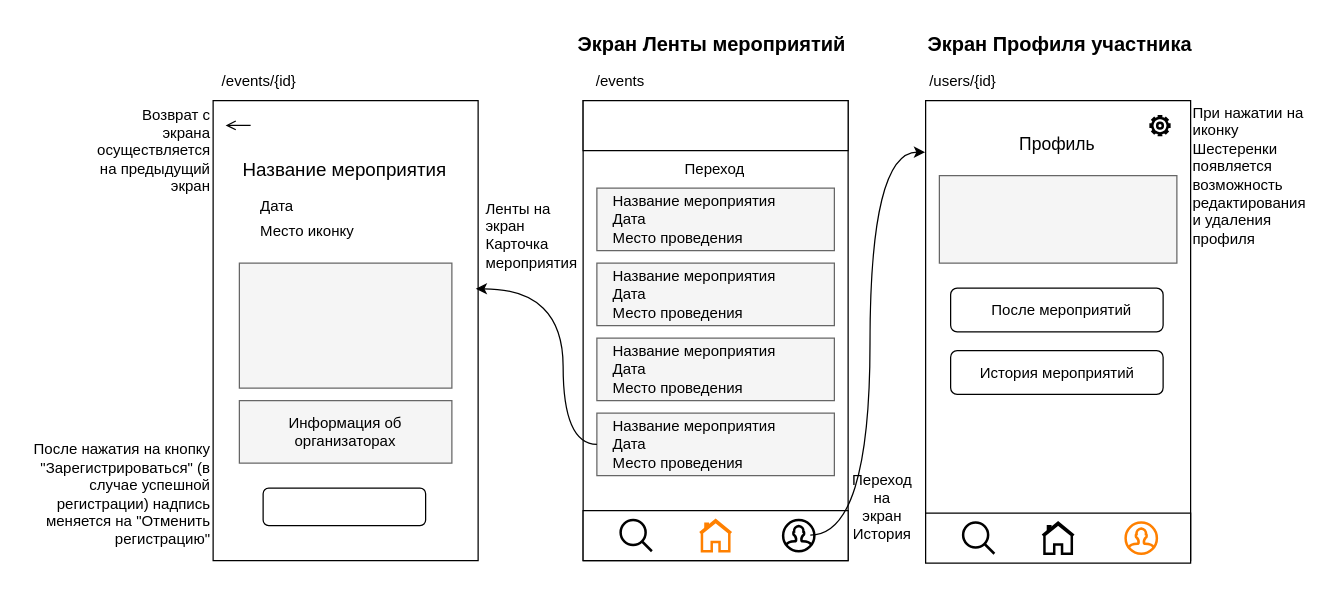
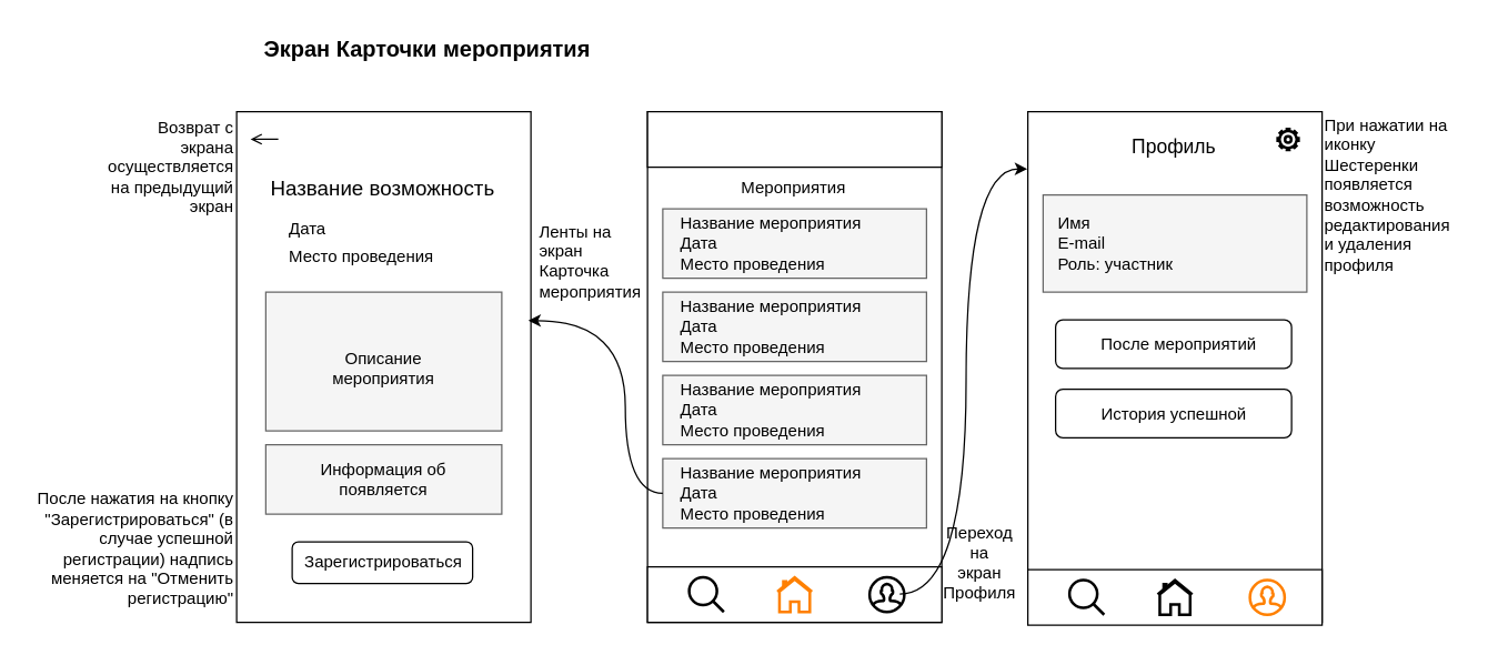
  <mxCell id="0" />
  <mxCell id="1" parent="0" />
  <mxCell id="2" value="" style="rounded=0;whiteSpace=wrap;html=1;imageHeight=24;" parent="1" vertex="1"><mxGeometry x="466" y="80" width="212" height="368" as="geometry" /></mxCell>
  <mxCell id="3" value="" style="rounded=0;whiteSpace=wrap;html=1;" parent="1" vertex="1"><mxGeometry x="466" y="80" width="212" height="40" as="geometry" /></mxCell>
  <mxCell id="4" value="" style="rounded=0;whiteSpace=wrap;html=1;imageHeight=24;" parent="1" vertex="1"><mxGeometry x="170" y="80" width="212" height="368" as="geometry" /></mxCell>
  <mxCell id="5" value="" style="rounded=0;whiteSpace=wrap;html=1;imageHeight=24;" parent="1" vertex="1"><mxGeometry x="740" y="80" width="212" height="368" as="geometry" /></mxCell>
  <mxCell id="6" value="" style="rounded=0;whiteSpace=wrap;html=1;fillColor=#f5f5f5;fontColor=#333333;strokeColor=#666666;" parent="1" vertex="1"><mxGeometry x="477" y="150" width="190" height="50" as="geometry" /></mxCell>
  <mxCell id="7" value="" style="rounded=0;whiteSpace=wrap;html=1;fillColor=#f5f5f5;fontColor=#333333;strokeColor=#666666;" parent="1" vertex="1"><mxGeometry x="477" y="210" width="190" height="50" as="geometry" /></mxCell>
  <mxCell id="8" value="" style="rounded=0;whiteSpace=wrap;html=1;fillColor=#f5f5f5;fontColor=#333333;strokeColor=#666666;" parent="1" vertex="1"><mxGeometry x="477" y="270" width="190" height="50" as="geometry" /></mxCell>
  <mxCell id="9" value="" style="group" parent="1" vertex="1" connectable="0"><mxGeometry x="466" y="408" width="212" height="40" as="geometry" /></mxCell>
  <mxCell id="10" value="" style="rounded=0;whiteSpace=wrap;html=1;" parent="9" vertex="1"><mxGeometry width="212" height="40" as="geometry" /></mxCell>
  <mxCell id="11" value="" style="html=1;verticalLabelPosition=bottom;align=center;labelBackgroundColor=#ffffff;verticalAlign=top;strokeWidth=2;strokeColor=#000000;shadow=0;dashed=0;shape=mxgraph.ios7.icons.user;" parent="9" vertex="1"><mxGeometry x="160" y="7.5" width="25" height="25" as="geometry" /></mxCell>
  <mxCell id="12" value="" style="html=1;verticalLabelPosition=bottom;align=center;labelBackgroundColor=#ffffff;verticalAlign=top;strokeWidth=2;strokeColor=#000000;shadow=0;dashed=0;shape=mxgraph.ios7.icons.looking_glass;" parent="9" vertex="1"><mxGeometry x="30" y="7.5" width="25" height="25" as="geometry" /></mxCell>
  <mxCell id="13" value="" style="html=1;verticalLabelPosition=bottom;align=center;labelBackgroundColor=#ffffff;verticalAlign=top;strokeWidth=2;strokeColor=#ff8000;shadow=0;dashed=0;shape=mxgraph.ios7.icons.home;" parent="9" vertex="1"><mxGeometry x="93.5" y="7.5" width="25" height="25" as="geometry" /></mxCell>
  <mxCell id="14" value="" style="group" parent="1" vertex="1" connectable="0"><mxGeometry x="740" y="410" width="212" height="40" as="geometry" /></mxCell>
  <mxCell id="15" value="" style="rounded=0;whiteSpace=wrap;html=1;" parent="14" vertex="1"><mxGeometry width="212" height="40" as="geometry" /></mxCell>
  <mxCell id="16" value="" style="html=1;verticalLabelPosition=bottom;align=center;labelBackgroundColor=#ffffff;verticalAlign=top;strokeWidth=2;strokeColor=#ff8000;shadow=0;dashed=0;shape=mxgraph.ios7.icons.user;" parent="14" vertex="1"><mxGeometry x="160" y="7.5" width="25" height="25" as="geometry" /></mxCell>
  <mxCell id="17" value="" style="html=1;verticalLabelPosition=bottom;align=center;labelBackgroundColor=#ffffff;verticalAlign=top;strokeWidth=2;strokeColor=#000000;shadow=0;dashed=0;shape=mxgraph.ios7.icons.looking_glass;" parent="14" vertex="1"><mxGeometry x="30" y="7.5" width="25" height="25" as="geometry" /></mxCell>
  <mxCell id="18" value="" style="html=1;verticalLabelPosition=bottom;align=center;labelBackgroundColor=#ffffff;verticalAlign=top;strokeWidth=2;strokeColor=#000000;shadow=0;dashed=0;shape=mxgraph.ios7.icons.home;" parent="14" vertex="1"><mxGeometry x="93.5" y="7.5" width="25" height="25" as="geometry" /></mxCell>
  <mxCell id="19" value="" style="rounded=0;whiteSpace=wrap;html=1;fillColor=#f5f5f5;fontColor=#333333;strokeColor=#666666;" parent="1" vertex="1"><mxGeometry x="477" y="330" width="190" height="50" as="geometry" /></mxCell>
- <mxCell id="20" value="Переход" style="text;html=1;align=center;verticalAlign=middle;whiteSpace=wrap;rounded=0;" parent="1" vertex="1"><mxGeometry x="506.5" y="120" width="129" height="30" as="geometry" /></mxCell>
+ <mxCell id="20" value="Мероприятия" style="text;html=1;align=center;verticalAlign=middle;whiteSpace=wrap;rounded=0;" parent="1" vertex="1"><mxGeometry x="506.5" y="120" width="129" height="30" as="geometry" /></mxCell>
  <mxCell id="21" value="&lt;div align=&quot;left&quot;&gt;Название мероприятия&lt;/div&gt;&lt;div align=&quot;left&quot;&gt;Дата&lt;br&gt;Место проведения&lt;br&gt;&lt;/div&gt;" style="text;html=1;align=left;verticalAlign=middle;whiteSpace=wrap;rounded=0;" parent="1" vertex="1"><mxGeometry x="488" y="160" width="158.25" height="30" as="geometry" /></mxCell>
  <mxCell id="22" value="&lt;div align=&quot;left&quot;&gt;Название мероприятия&lt;/div&gt;&lt;div align=&quot;left&quot;&gt;Дата&lt;br&gt;Место проведения&lt;br&gt;&lt;/div&gt;" style="text;html=1;align=left;verticalAlign=middle;whiteSpace=wrap;rounded=0;" parent="1" vertex="1"><mxGeometry x="488" y="220" width="158.25" height="30" as="geometry" /></mxCell>
  <mxCell id="23" value="&lt;div align=&quot;left&quot;&gt;Название мероприятия&lt;/div&gt;&lt;div align=&quot;left&quot;&gt;Дата&lt;br&gt;Место проведения&lt;br&gt;&lt;/div&gt;" style="text;html=1;align=left;verticalAlign=middle;whiteSpace=wrap;rounded=0;" parent="1" vertex="1"><mxGeometry x="488" y="280" width="158.25" height="30" as="geometry" /></mxCell>
  <mxCell id="24" value="&lt;div align=&quot;left&quot;&gt;Название мероприятия&lt;/div&gt;&lt;div align=&quot;left&quot;&gt;Дата&lt;br&gt;Место проведения&lt;br&gt;&lt;/div&gt;" style="text;html=1;align=left;verticalAlign=middle;whiteSpace=wrap;rounded=0;" parent="1" vertex="1"><mxGeometry x="488" y="340" width="158.25" height="30" as="geometry" /></mxCell>
  <mxCell id="25" value="" style="endArrow=open;html=1;rounded=0;endFill=0;" parent="1" edge="1"><mxGeometry width="50" height="50" relative="1" as="geometry"><mxPoint x="200" y="99.81" as="sourcePoint" /><mxPoint x="180" y="99.81" as="targetPoint" /></mxGeometry></mxCell>
- <mxCell id="26" value="&lt;div align=&quot;center&quot;&gt;&lt;font style=&quot;font-size: 15px;&quot;&gt;Название мероприятия&lt;/font&gt;&lt;/div&gt;" style="text;html=1;align=center;verticalAlign=middle;whiteSpace=wrap;rounded=0;" parent="1" vertex="1"><mxGeometry x="181" y="120" width="189" height="30" as="geometry" /></mxCell>
+ <mxCell id="26" value="&lt;div align=&quot;center&quot;&gt;&lt;font style=&quot;font-size: 15px;&quot;&gt;Название возможность&lt;/font&gt;&lt;/div&gt;" style="text;html=1;align=center;verticalAlign=middle;whiteSpace=wrap;rounded=0;" parent="1" vertex="1"><mxGeometry x="181" y="120" width="189" height="30" as="geometry" /></mxCell>
  <mxCell id="27" value="Дата" style="text;html=1;align=left;verticalAlign=middle;whiteSpace=wrap;rounded=0;" parent="1" vertex="1"><mxGeometry x="206" y="150" width="140" height="30" as="geometry" /></mxCell>
- <mxCell id="28" value="Место иконку" style="text;html=1;align=left;verticalAlign=middle;whiteSpace=wrap;rounded=0;" parent="1" vertex="1"><mxGeometry x="206" y="170" width="140" height="30" as="geometry" /></mxCell>
+ <mxCell id="28" value="Место проведения" style="text;html=1;align=left;verticalAlign=middle;whiteSpace=wrap;rounded=0;" parent="1" vertex="1"><mxGeometry x="206" y="170" width="140" height="30" as="geometry" /></mxCell>
  <mxCell id="29" value="" style="group" parent="1" vertex="1" connectable="0"><mxGeometry x="210" y="390" width="130" height="30" as="geometry" /></mxCell>
  <mxCell id="30" value="" style="rounded=1;whiteSpace=wrap;html=1;" parent="29" vertex="1"><mxGeometry width="130" height="30" as="geometry" /></mxCell>
+ <mxCell id="31" value="Зарегистрироваться" style="text;html=1;align=center;verticalAlign=middle;whiteSpace=wrap;rounded=0;" parent="29" vertex="1"><mxGeometry x="6" width="120" height="30" as="geometry" /></mxCell>
  <mxCell id="32" value="" style="group" parent="1" vertex="1" connectable="0"><mxGeometry x="191" y="310" width="170" height="50" as="geometry" /></mxCell>
  <mxCell id="33" value="" style="rounded=0;whiteSpace=wrap;html=1;fillColor=#f5f5f5;fontColor=#333333;strokeColor=#666666;" parent="32" vertex="1"><mxGeometry y="10" width="170" height="50" as="geometry" /></mxCell>
- <mxCell id="34" value="Информация об организаторах" style="text;html=1;align=center;verticalAlign=middle;whiteSpace=wrap;rounded=0;" parent="32" vertex="1"><mxGeometry x="30" y="20" width="110" height="30" as="geometry" /></mxCell>
+ <mxCell id="34" value="Информация об появляется" style="text;html=1;align=center;verticalAlign=middle;whiteSpace=wrap;rounded=0;" parent="32" vertex="1"><mxGeometry x="30" y="20" width="110" height="30" as="geometry" /></mxCell>
  <mxCell id="35" value="" style="group" parent="1" vertex="1" connectable="0"><mxGeometry x="191" y="210" width="170" height="100" as="geometry" /></mxCell>
  <mxCell id="36" value="" style="rounded=0;whiteSpace=wrap;html=1;fillColor=#f5f5f5;fontColor=#333333;strokeColor=#666666;" parent="35" vertex="1"><mxGeometry width="170" height="100" as="geometry" /></mxCell>
- <mxCell id="38" value="&lt;font style=&quot;font-size: 14px;&quot;&gt;Профиль&lt;/font&gt;" style="text;html=1;align=center;verticalAlign=middle;whiteSpace=wrap;rounded=0;" parent="1" vertex="1"><mxGeometry x="781" y="100" width="129" height="30" as="geometry" /></mxCell>
+ <mxCell id="37" value="Описание мероприятия" style="text;html=1;align=center;verticalAlign=middle;whiteSpace=wrap;rounded=0;" parent="35" vertex="1"><mxGeometry x="40" y="40" width="90" height="30" as="geometry" /></mxCell>
+ <mxCell id="38" value="&lt;font style=&quot;font-size: 14px;&quot;&gt;Профиль&lt;/font&gt;" style="text;html=1;align=center;verticalAlign=middle;whiteSpace=wrap;rounded=0;" parent="1" vertex="1"><mxGeometry x="781" y="90" width="129" height="30" as="geometry" /></mxCell>
  <mxCell id="39" value="" style="group" parent="1" vertex="1" connectable="0"><mxGeometry x="760" y="280" width="170" height="35" as="geometry" /></mxCell>
  <mxCell id="40" value="" style="rounded=1;whiteSpace=wrap;html=1;" parent="39" vertex="1"><mxGeometry width="170" height="35" as="geometry" /></mxCell>
- <mxCell id="41" value="История мероприятий" style="text;html=1;align=center;verticalAlign=middle;whiteSpace=wrap;rounded=0;" parent="39" vertex="1"><mxGeometry x="17.989" y="2.5" width="134.921" height="30" as="geometry" /></mxCell>
+ <mxCell id="41" value="История успешной" style="text;html=1;align=center;verticalAlign=middle;whiteSpace=wrap;rounded=0;" parent="39" vertex="1"><mxGeometry x="17.989" y="2.5" width="134.921" height="30" as="geometry" /></mxCell>
  <mxCell id="42" value="" style="group" parent="1" vertex="1" connectable="0"><mxGeometry x="760" y="230" width="170" height="35" as="geometry" /></mxCell>
  <mxCell id="43" value="" style="rounded=1;whiteSpace=wrap;html=1;" parent="42" vertex="1"><mxGeometry width="170" height="35" as="geometry" /></mxCell>
  <mxCell id="44" value="После мероприятий" style="text;html=1;align=center;verticalAlign=middle;whiteSpace=wrap;rounded=0;" parent="42" vertex="1"><mxGeometry x="17.99" y="2.5" width="142.01" height="30" as="geometry" /></mxCell>
  <mxCell id="45" value="" style="group" parent="1" vertex="1" connectable="0"><mxGeometry x="751" y="150" width="190" height="60" as="geometry" /></mxCell>
  <mxCell id="46" value="" style="rounded=0;whiteSpace=wrap;html=1;fillColor=#f5f5f5;fontColor=#333333;strokeColor=#666666;" parent="45" vertex="1"><mxGeometry y="-10" width="190" height="70" as="geometry" /></mxCell>
+ <mxCell id="47" value="Имя&lt;br&gt;E-mail&lt;br&gt;Роль: участник" style="text;html=1;align=left;verticalAlign=middle;whiteSpace=wrap;rounded=0;" parent="45" vertex="1"><mxGeometry x="9" width="170" height="50" as="geometry" /></mxCell>
  <mxCell id="48" value="" style="html=1;verticalLabelPosition=bottom;align=center;labelBackgroundColor=#ffffff;verticalAlign=top;strokeWidth=2;strokeColor=#000000;shadow=0;dashed=0;shape=mxgraph.ios7.icons.settings;" parent="1" vertex="1"><mxGeometry x="920" y="92.5" width="15" height="15" as="geometry" /></mxCell>
  <mxCell id="49" value="" style="endArrow=classic;html=1;rounded=0;exitX=0.869;exitY=0.483;exitDx=0;exitDy=0;exitPerimeter=0;entryX=-0.002;entryY=0.112;entryDx=0;entryDy=0;entryPerimeter=0;edgeStyle=orthogonalEdgeStyle;curved=1;" parent="1" source="11" target="5" edge="1"><mxGeometry width="50" height="50" relative="1" as="geometry"><mxPoint x="610" y="302" as="sourcePoint" /><mxPoint x="660" y="252" as="targetPoint" /></mxGeometry></mxCell>
  <mxCell id="50" value="" style="endArrow=classic;html=1;rounded=0;entryX=0.991;entryY=0.409;entryDx=0;entryDy=0;edgeStyle=orthogonalEdgeStyle;curved=1;entryPerimeter=0;exitX=0;exitY=0.5;exitDx=0;exitDy=0;" parent="1" source="19" target="4" edge="1"><mxGeometry width="50" height="50" relative="1" as="geometry"><mxPoint x="510" y="440" as="sourcePoint" /><mxPoint x="412" y="182" as="targetPoint" /><Array as="points"><mxPoint x="450" y="355" /><mxPoint x="450" y="231" /></Array></mxGeometry></mxCell>
  <mxCell id="51" value="Возврат с экрана осуществляется на предыдущий экран" style="text;html=1;align=right;verticalAlign=middle;whiteSpace=wrap;rounded=0;" parent="1" vertex="1"><mxGeometry x="80" y="80" width="90" height="80" as="geometry" /></mxCell>
- <mxCell id="52" value="&lt;div&gt;Переход&lt;/div&gt;&lt;div&gt;на&lt;/div&gt;&lt;div&gt;экран&lt;/div&gt;&lt;div&gt;История&lt;br&gt;&lt;/div&gt;" style="text;html=1;align=center;verticalAlign=middle;resizable=0;points=[];autosize=1;strokeColor=none;fillColor=none;" parent="1" vertex="1"><mxGeometry x="670" y="370" width="70" height="70" as="geometry" /></mxCell>
- <mxCell id="53" value="/events" style="text;html=1;align=center;verticalAlign=middle;whiteSpace=wrap;rounded=0;" parent="1" vertex="1"><mxGeometry x="466" y="50" width="60" height="30" as="geometry" /></mxCell>
- <mxCell id="54" value="/users/{id}" style="text;html=1;align=center;verticalAlign=middle;whiteSpace=wrap;rounded=0;" parent="1" vertex="1"><mxGeometry x="740" y="50" width="60" height="30" as="geometry" /></mxCell>
- <mxCell id="55" value="/events/{id}" style="text;html=1;align=center;verticalAlign=middle;whiteSpace=wrap;rounded=0;" parent="1" vertex="1"><mxGeometry x="170" y="50" width="74" height="30" as="geometry" /></mxCell>
- <mxCell id="56" value="&lt;div align=&quot;left&quot;&gt;&lt;b&gt;&lt;font style=&quot;font-size: 16px;&quot;&gt;Экран Ленты мероприятий&lt;br&gt;&lt;/font&gt;&lt;/b&gt;&lt;/div&gt;" style="text;html=1;align=left;verticalAlign=middle;whiteSpace=wrap;rounded=0;" parent="1" vertex="1"><mxGeometry x="460" y="20" width="224" height="30" as="geometry" /></mxCell>
- <mxCell id="57" value="&lt;div align=&quot;left&quot;&gt;&lt;b&gt;&lt;font style=&quot;font-size: 16px;&quot;&gt;Экран Профиля участника&lt;br&gt;&lt;/font&gt;&lt;/b&gt;&lt;/div&gt;" style="text;html=1;align=left;verticalAlign=middle;whiteSpace=wrap;rounded=0;" parent="1" vertex="1"><mxGeometry x="740" y="20" width="224" height="30" as="geometry" /></mxCell>
+ <mxCell id="52" value="&lt;div&gt;Переход&lt;/div&gt;&lt;div&gt;на&lt;/div&gt;&lt;div&gt;экран&lt;/div&gt;&lt;div&gt;Профиля&lt;br&gt;&lt;/div&gt;" style="text;html=1;align=center;verticalAlign=middle;resizable=0;points=[];autosize=1;strokeColor=none;fillColor=none;" parent="1" vertex="1"><mxGeometry x="670" y="370" width="70" height="70" as="geometry" /></mxCell>
+ <mxCell id="58" value="&lt;div align=&quot;left&quot;&gt;&lt;b&gt;&lt;font style=&quot;font-size: 16px;&quot;&gt;Экран Карточки мероприятия&lt;br&gt;&lt;/font&gt;&lt;/b&gt;&lt;/div&gt;" style="text;html=1;align=left;verticalAlign=middle;whiteSpace=wrap;rounded=0;" parent="1" vertex="1"><mxGeometry x="188" y="20" width="256" height="30" as="geometry" /></mxCell>
  <mxCell id="59" value="&#10;&lt;div align=&quot;left&quot;&gt;Ленты на экран&lt;/div&gt;&lt;div align=&quot;left&quot;&gt;Карточка мероприятия&lt;br&gt;&lt;/div&gt;&#10;&#10;" style="text;html=1;align=center;verticalAlign=middle;whiteSpace=wrap;rounded=0;" parent="1" vertex="1"><mxGeometry x="400" y="180" width="50" height="30" as="geometry" /></mxCell>
  <mxCell id="60" value="&lt;div align=&quot;right&quot;&gt;После нажатия на кнопку &quot;Зарегистрироваться&quot; (в случае успешной регистрации) надпись меняется на &quot;Отменить регистрацию&quot;&lt;/div&gt;" style="text;html=1;align=right;verticalAlign=middle;whiteSpace=wrap;rounded=0;" parent="1" vertex="1"><mxGeometry x="20" y="350" width="150" height="90" as="geometry" /></mxCell>
  <mxCell id="61" value="&lt;div align=&quot;left&quot;&gt;При нажатии на иконку Шестеренки появляется возможность редактирования и удаления профиля&lt;/div&gt;" style="text;html=1;align=left;verticalAlign=middle;whiteSpace=wrap;rounded=0;" parent="1" vertex="1"><mxGeometry x="952" y="80" width="98" height="120" as="geometry" /></mxCell>
